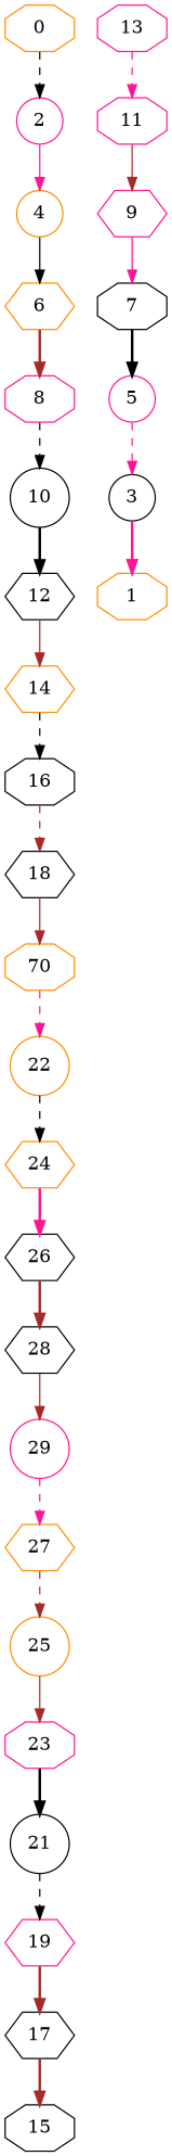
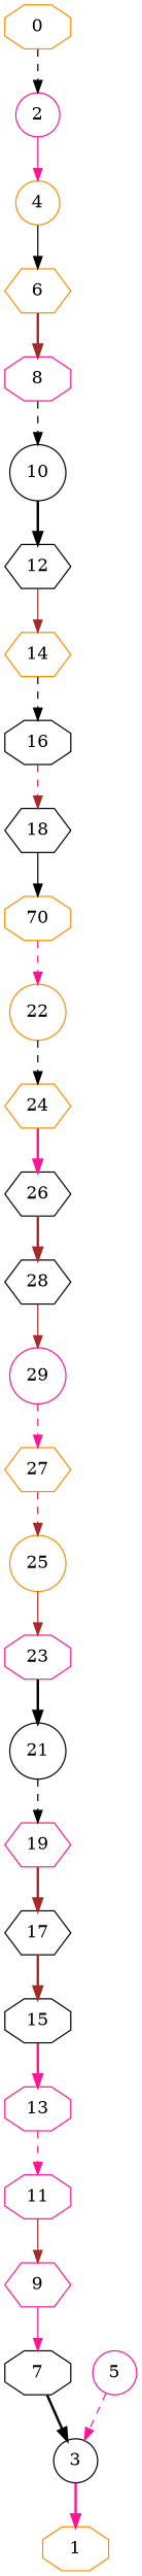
  digraph {
    node [color=black shape=hexagon]
    edge [color=black style=dashed]
    n1 [color=darkorange label=0 shape=octagon]
    n2 [color=deeppink label=2 shape=circle]
    n3 [color=darkorange label=4 shape=circle]
    n4 [color=darkorange label=6]
    n5 [color=deeppink label=8 shape=octagon]
    n6 [label=10 shape=circle]
    n7 [label=12]
    n8 [color=darkorange label=14]
    n9 [label=16 shape=octagon]
    n10 [label=18]
    n11 [color=darkorange label=70 shape=octagon]
    n12 [color=darkorange label=22 shape=circle]
    n13 [color=darkorange label=24]
    n14 [label=26]
    n15 [label=28]
    n16 [color=deeppink label=29 shape=circle]
    n17 [color=darkorange label=27]
    n18 [color=darkorange label=25 shape=circle]
    n19 [color=deeppink label=23 shape=octagon]
    n20 [label=21 shape=circle]
    n21 [color=deeppink label=19]
    n22 [label=17]
    n23 [label=15 shape=octagon]
    n24 [color=deeppink label=13 shape=octagon]
    n25 [color=deeppink label=11 shape=octagon]
    n26 [color=deeppink label=9]
    n27 [label=7 shape=octagon]
    n28 [color=deeppink label=5 shape=circle]
    n29 [label=3 shape=circle]
    n30 [color=darkorange label=1 shape=octagon]
    n1 -> n2
    n2 -> n3 [color=deeppink style=solid]
    n3 -> n4 [style=solid]
    n4 -> n5 [color=brown style=bold]
    n5 -> n6
    n6 -> n7 [style=bold]
    n7 -> n8 [color=brown style=solid]
    n8 -> n9
    n9 -> n10 [color=brown]
-   n10 -> n11 [color=brown style=solid]
+   n10 -> n11 [style=solid]
    n11 -> n12 [color=deeppink]
    n12 -> n13
    n13 -> n14 [color=deeppink style=bold]
    n14 -> n15 [color=brown style=bold]
    n15 -> n16 [color=brown style=solid]
    n16 -> n17 [color=deeppink]
    n17 -> n18 [color=brown]
    n18 -> n19 [color=brown style=solid]
    n19 -> n20 [style=bold]
    n20 -> n21
    n21 -> n22 [color=brown style=bold]
    n22 -> n23 [color=brown style=bold]
+   n23 -> n24 [color=deeppink style=bold]
    n24 -> n25 [color=deeppink]
    n25 -> n26 [color=brown style=solid]
    n26 -> n27 [color=deeppink style=solid]
-   n27 -> n28 [style=bold]
+   n27 -> n29 [style=bold]
    n28 -> n29 [color=deeppink]
    n29 -> n30 [color=deeppink style=bold]
  }
